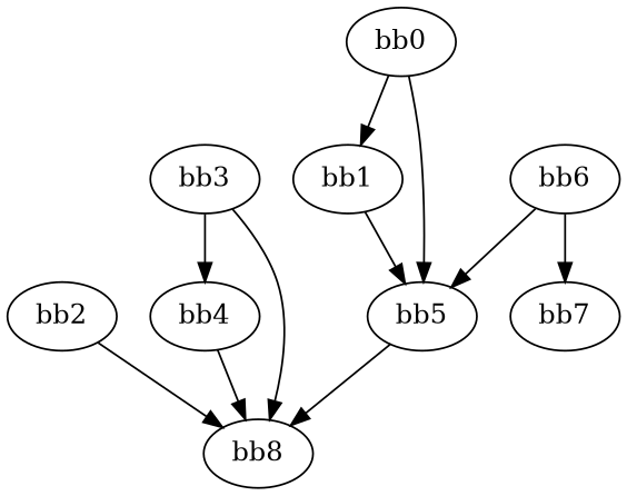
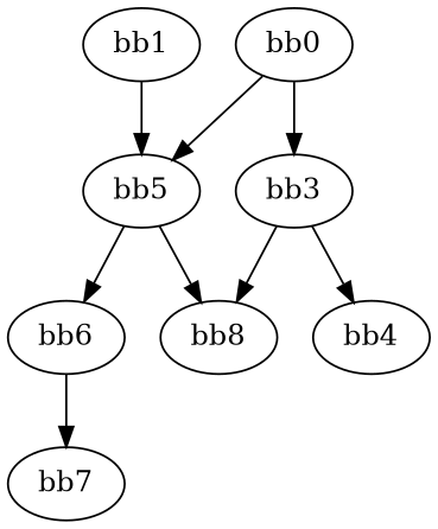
  digraph {
    n1 [label="bb0\l"]
    n2 [label="bb1\l"]
    n3 [label="bb5\l"]
-   n4 [label="bb2\l"]
    n5 [label="bb8\l"]
    n6 [label="bb6\l"]
    n7 [label="bb3\l"]
    n8 [label="bb4\l"]
    n9 [label="bb7\l"]
-   n1 -> n2
+   n1 -> n7
    n1 -> n3
    n2 -> n3
    n3 -> n5
-   n6 -> n3
-   n4 -> n5
+   n3 -> n6
    n6 -> n9
    n7 -> n5
    n7 -> n8
-   n8 -> n5
  }
